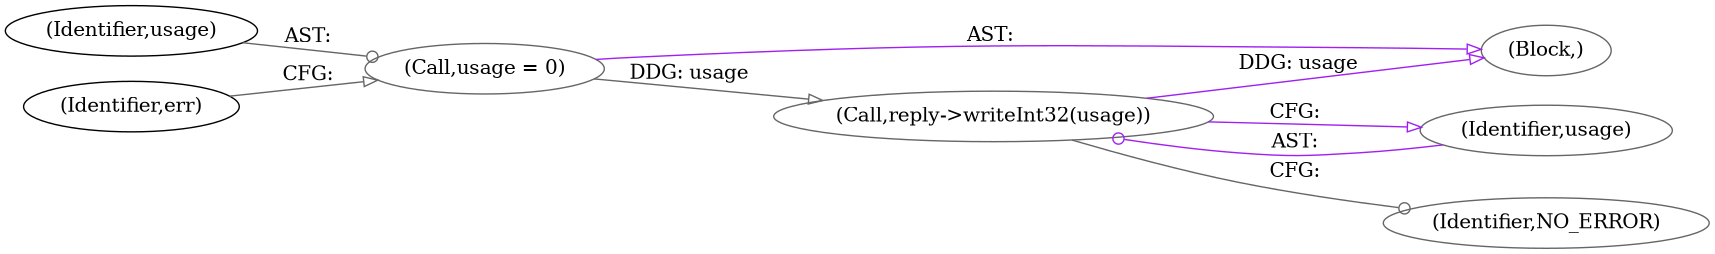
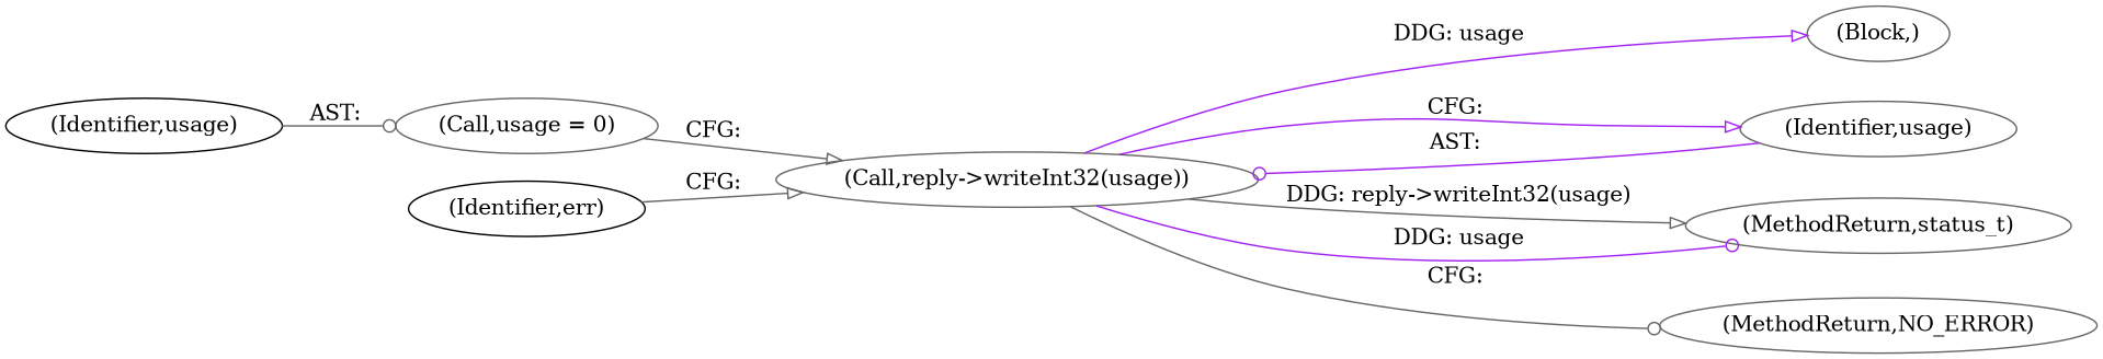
  digraph {
    fontname="DejaVu Serif"
    rankdir=LR
    node [color=gray40 fontname="DejaVu Serif"]
    edge [arrowhead=onormal color=purple fontname="DejaVu Serif"]
    n1 [label="(Call,reply->writeInt32(usage))"]
    n2 [label="(Block,)"]
    n3 [label="(Identifier,usage)"]
-   n5 [label="(Identifier,NO_ERROR)"]
+   n4 [label="(MethodReturn,status_t)"]
+   n5 [label="(MethodReturn,NO_ERROR)"]
    n6 [label="(Call,usage = 0)"]
    n7 [color=black label="(Identifier,usage)"]
    n8 [color=black label="(Identifier,err)"]
    n1 -> n2 [label="DDG: usage"]
    n1 -> n3 [label="CFG: "]
+   n1 -> n4 [color=gray40 label="DDG: reply->writeInt32(usage)"]
+   n1 -> n4 [arrowhead=odot label="DDG: usage"]
    n1 -> n5 [arrowhead=odot color=gray40 label="CFG: "]
    n3 -> n1 [arrowhead=odot label="AST: "]
-   n6 -> n1 [color=gray40 label="DDG: usage"]
-   n6 -> n2 [label="AST: "]
+   n6 -> n1 [color=gray40 label="CFG: "]
    n7 -> n6 [arrowhead=odot color=gray40 label="AST: "]
-   n8 -> n6 [color=gray40 label="CFG: "]
+   n8 -> n1 [color=gray40 label="CFG: "]
  }
